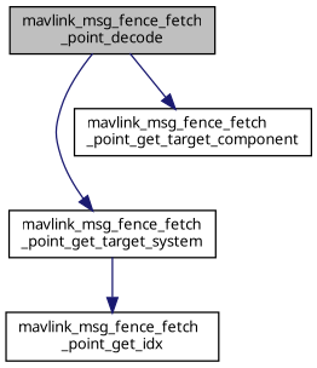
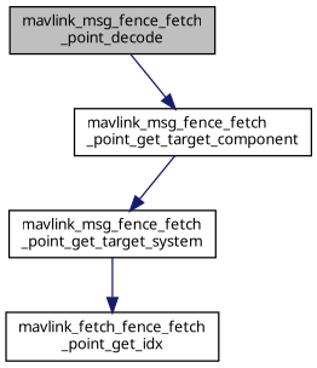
  digraph {
    fontname="Noto Sans"
    rankdir=TB
    node [color=black fillcolor=white fontname="Noto Sans" fontsize=10 shape=record style=filled]
    edge [color=midnightblue fontname="Noto Sans" fontsize=10 labelfontname=Helvetica labelfontsize=10 style=solid]
    n1 [fillcolor=grey75 fontcolor=black height=0.2 label="mavlink_msg_fence_fetch\l_point_decode" width=0.4]
    n2 [height=0.2 label="mavlink_msg_fence_fetch\l_point_get_target_system" width=0.4]
    n3 [height=0.2 label="mavlink_msg_fence_fetch\l_point_get_target_component" width=0.4]
-   n4 [height=0.2 label="mavlink_msg_fence_fetch\l_point_get_idx" width=0.4]
-   n1 -> n2
+   n4 [height=0.2 label="mavlink_fetch_fence_fetch\l_point_get_idx" width=0.4]
+   n3 -> n2
    n1 -> n3
    n2 -> n4
  }
